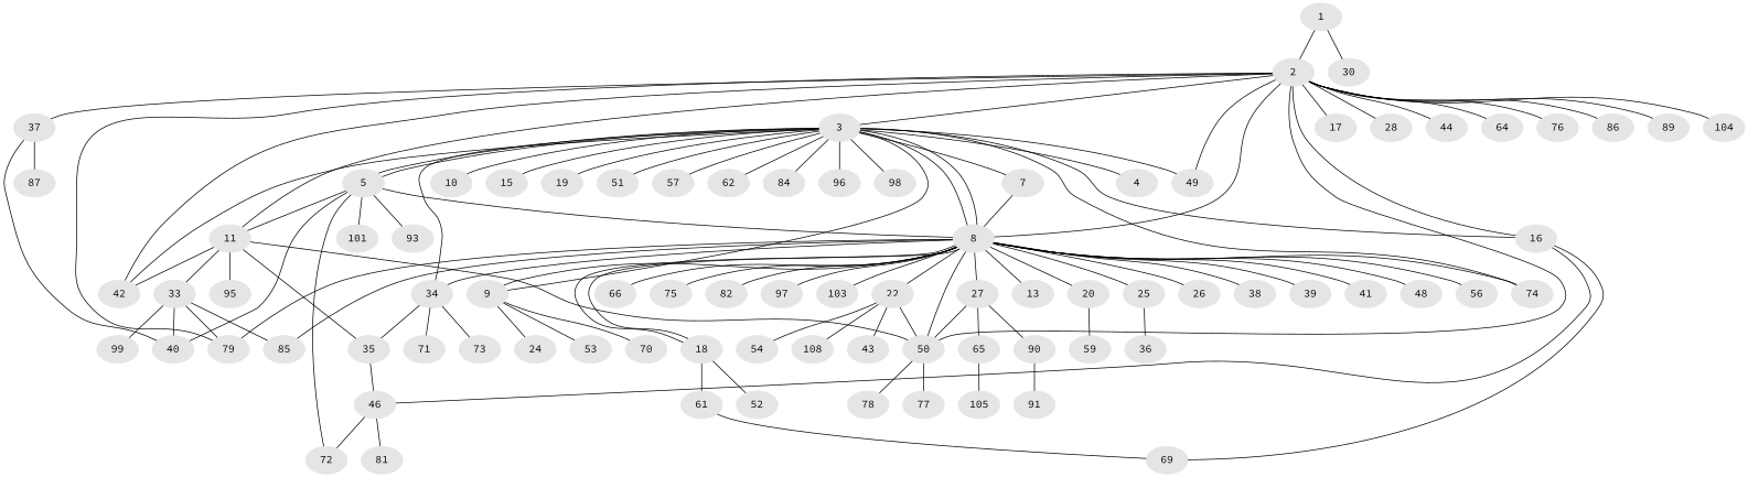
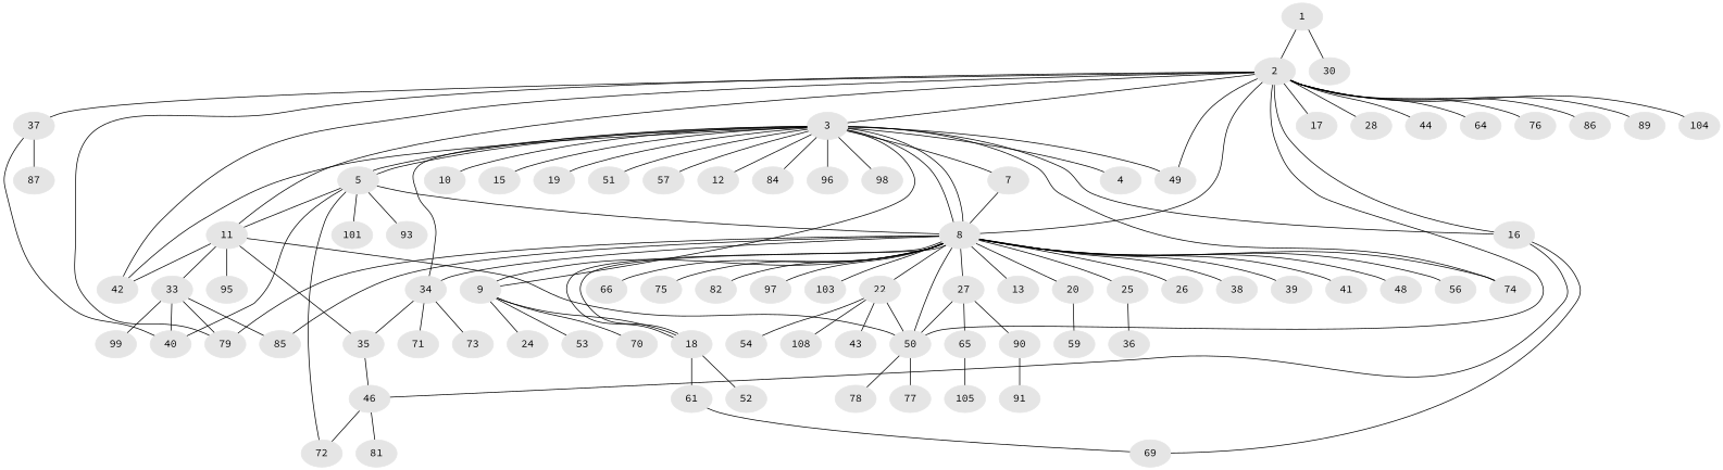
  graph {
    fontname="Source Code Pro"
    node [color=gray90 fontname="Source Code Pro" style=filled]
    edge [fontname="Source Code Pro"]
    2 [super="+6"]
    3 [super="+29"]
    8 [super="+12"]
    11 [super="+14"]
    16 [super="+23"]
    17
    28
    37
    42 [super="+107"]
    44
    49
    50 [super="+67"]
    64
    76
    79 [super="+88"]
    86
    89
    104
    1
    30 [super="+106"]
    4
    5 [super="+63"]
    7 [super="+83"]
    9 [super="+21"]
    10
    15
    19
    34 [super="+94"]
    51
    57 [super="+60"]
-   62
+   62 [label=12]
    74
    84
    96
    98
    13
    18 [super="+102"]
    20 [super="+32"]
    22
    25
    26
    27
    38
    39
    41
    48
    56
    66
    75
    82
    85 [super="+92"]
    97
    103
    33 [super="+55"]
    35
    95
    46 [super="+68"]
    69 [super="+80"]
    40 [super="+45"]
    87
    77
    78
    72
    93
    101
    24
    53
    70
    71
    73
    52
    61
    59
    43
    54
    108
    36
    65
    90
    99
    81
    105
    91
    2 -- 3
    2 -- 8
    2 -- 11
    2 -- 16
    2 -- 17
    2 -- 28
    2 -- 37
    2 -- 42
    2 -- 44
    2 -- 49
    2 -- 50
    2 -- 64
    2 -- 76
    2 -- 79
    2 -- 86
    2 -- 89
    2 -- 104
    3 -- 8 [weight=2]
    3 -- 8
    3 -- 16
    3 -- 42
    3 -- 49
    3 -- 4
    3 -- 5
    3 -- 5
    3 -- 7
    3 -- 9
    3 -- 10
    3 -- 15
    3 -- 19
    3 -- 34
    3 -- 51
    3 -- 57
    3 -- 62
    3 -- 74
    3 -- 84
    3 -- 96
    3 -- 98
    8 -- 50
    8 -- 79
    8 -- 9
    8 -- 34
    8 -- 74
    8 -- 13
    8 -- 18
    8 -- 18
    8 -- 20
    8 -- 22
    8 -- 25
    8 -- 26
    8 -- 27
    8 -- 38
    8 -- 39
    8 -- 41
    8 -- 48
    8 -- 56
    8 -- 66
    8 -- 75
    8 -- 82
    8 -- 85
    8 -- 97
    8 -- 103
    11 -- 42
    11 -- 50 [weight=2]
    11 -- 33
    11 -- 35
    11 -- 95
    16 -- 46
    16 -- 69
    37 -- 40
    37 -- 87
    50 -- 77
    50 -- 78
    1 -- 2
    1 -- 30
    5 -- 8
    5 -- 11
    5 -- 40
    5 -- 72
    5 -- 93
    5 -- 101
    7 -- 8
+   9 -- 18
    9 -- 24
    9 -- 53
    9 -- 70
    34 -- 35
    34 -- 71
    34 -- 73
    18 -- 52
    18 -- 61
    20 -- 59
    22 -- 50
    22 -- 43
    22 -- 54
    22 -- 108
    25 -- 36
    27 -- 50
    27 -- 65
    27 -- 90
    33 -- 79
    33 -- 85
    33 -- 40
    33 -- 99
    35 -- 46
    46 -- 72
    46 -- 81
    61 -- 69
    65 -- 105
    90 -- 91
  }
